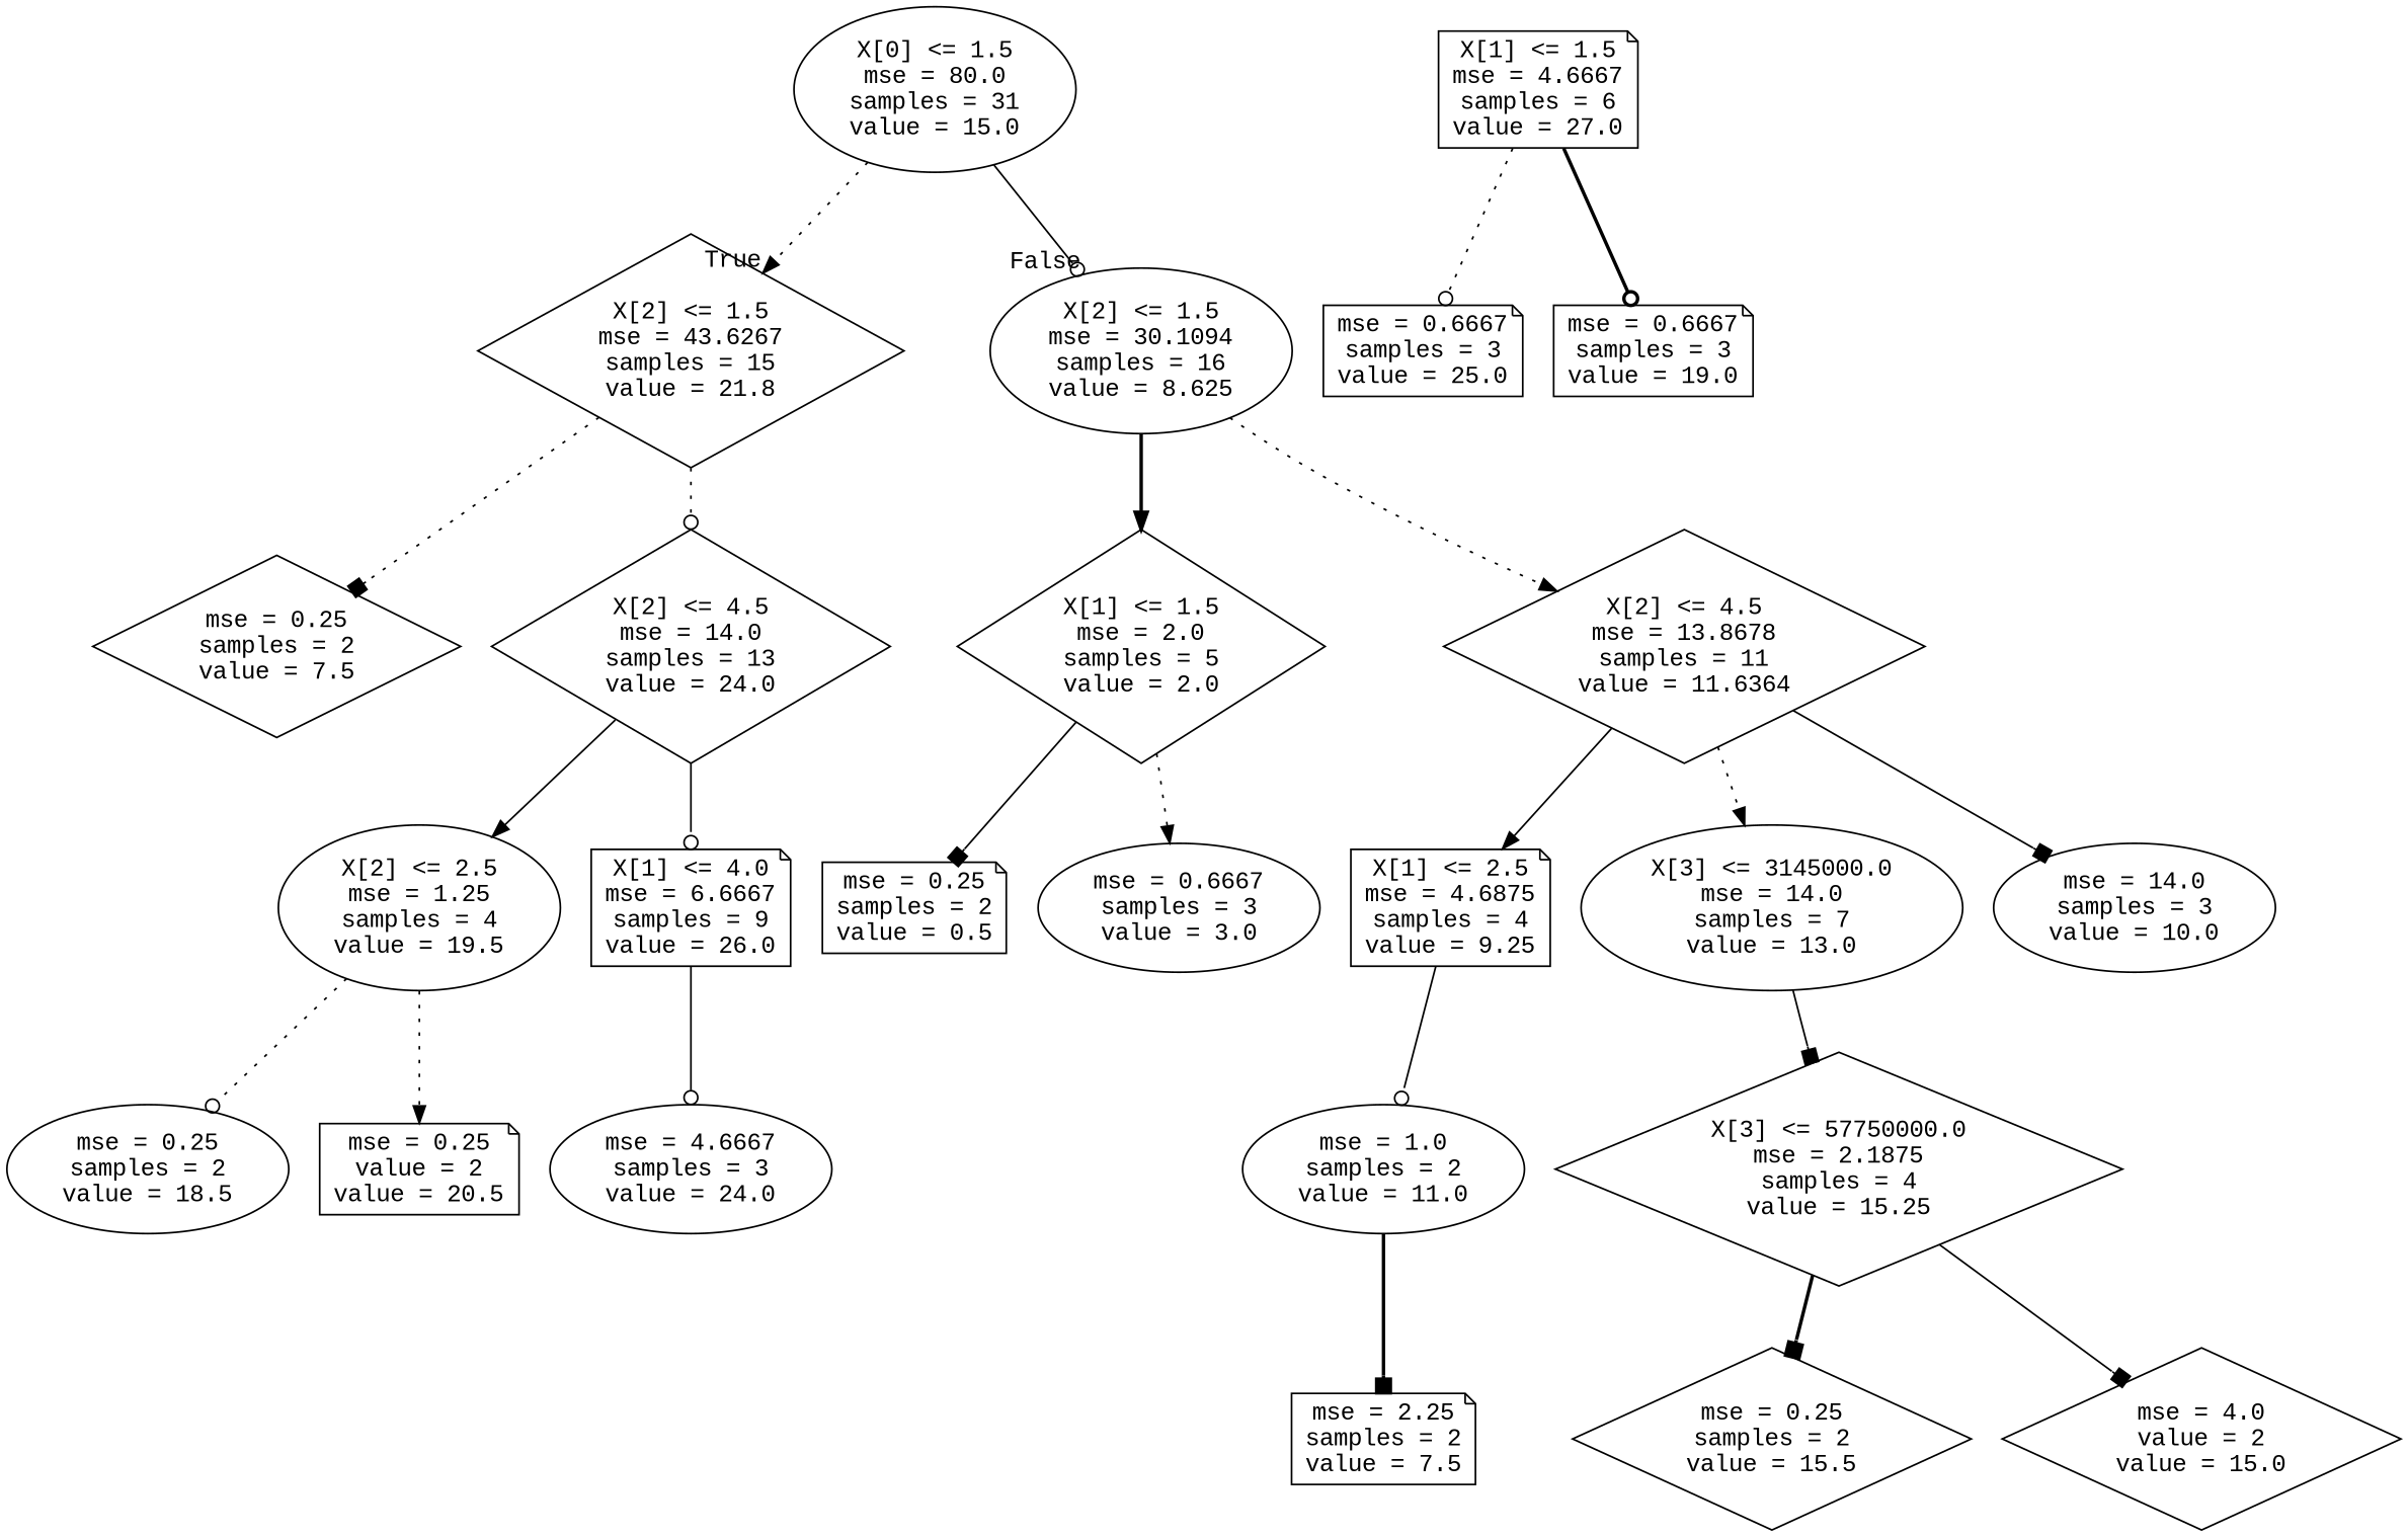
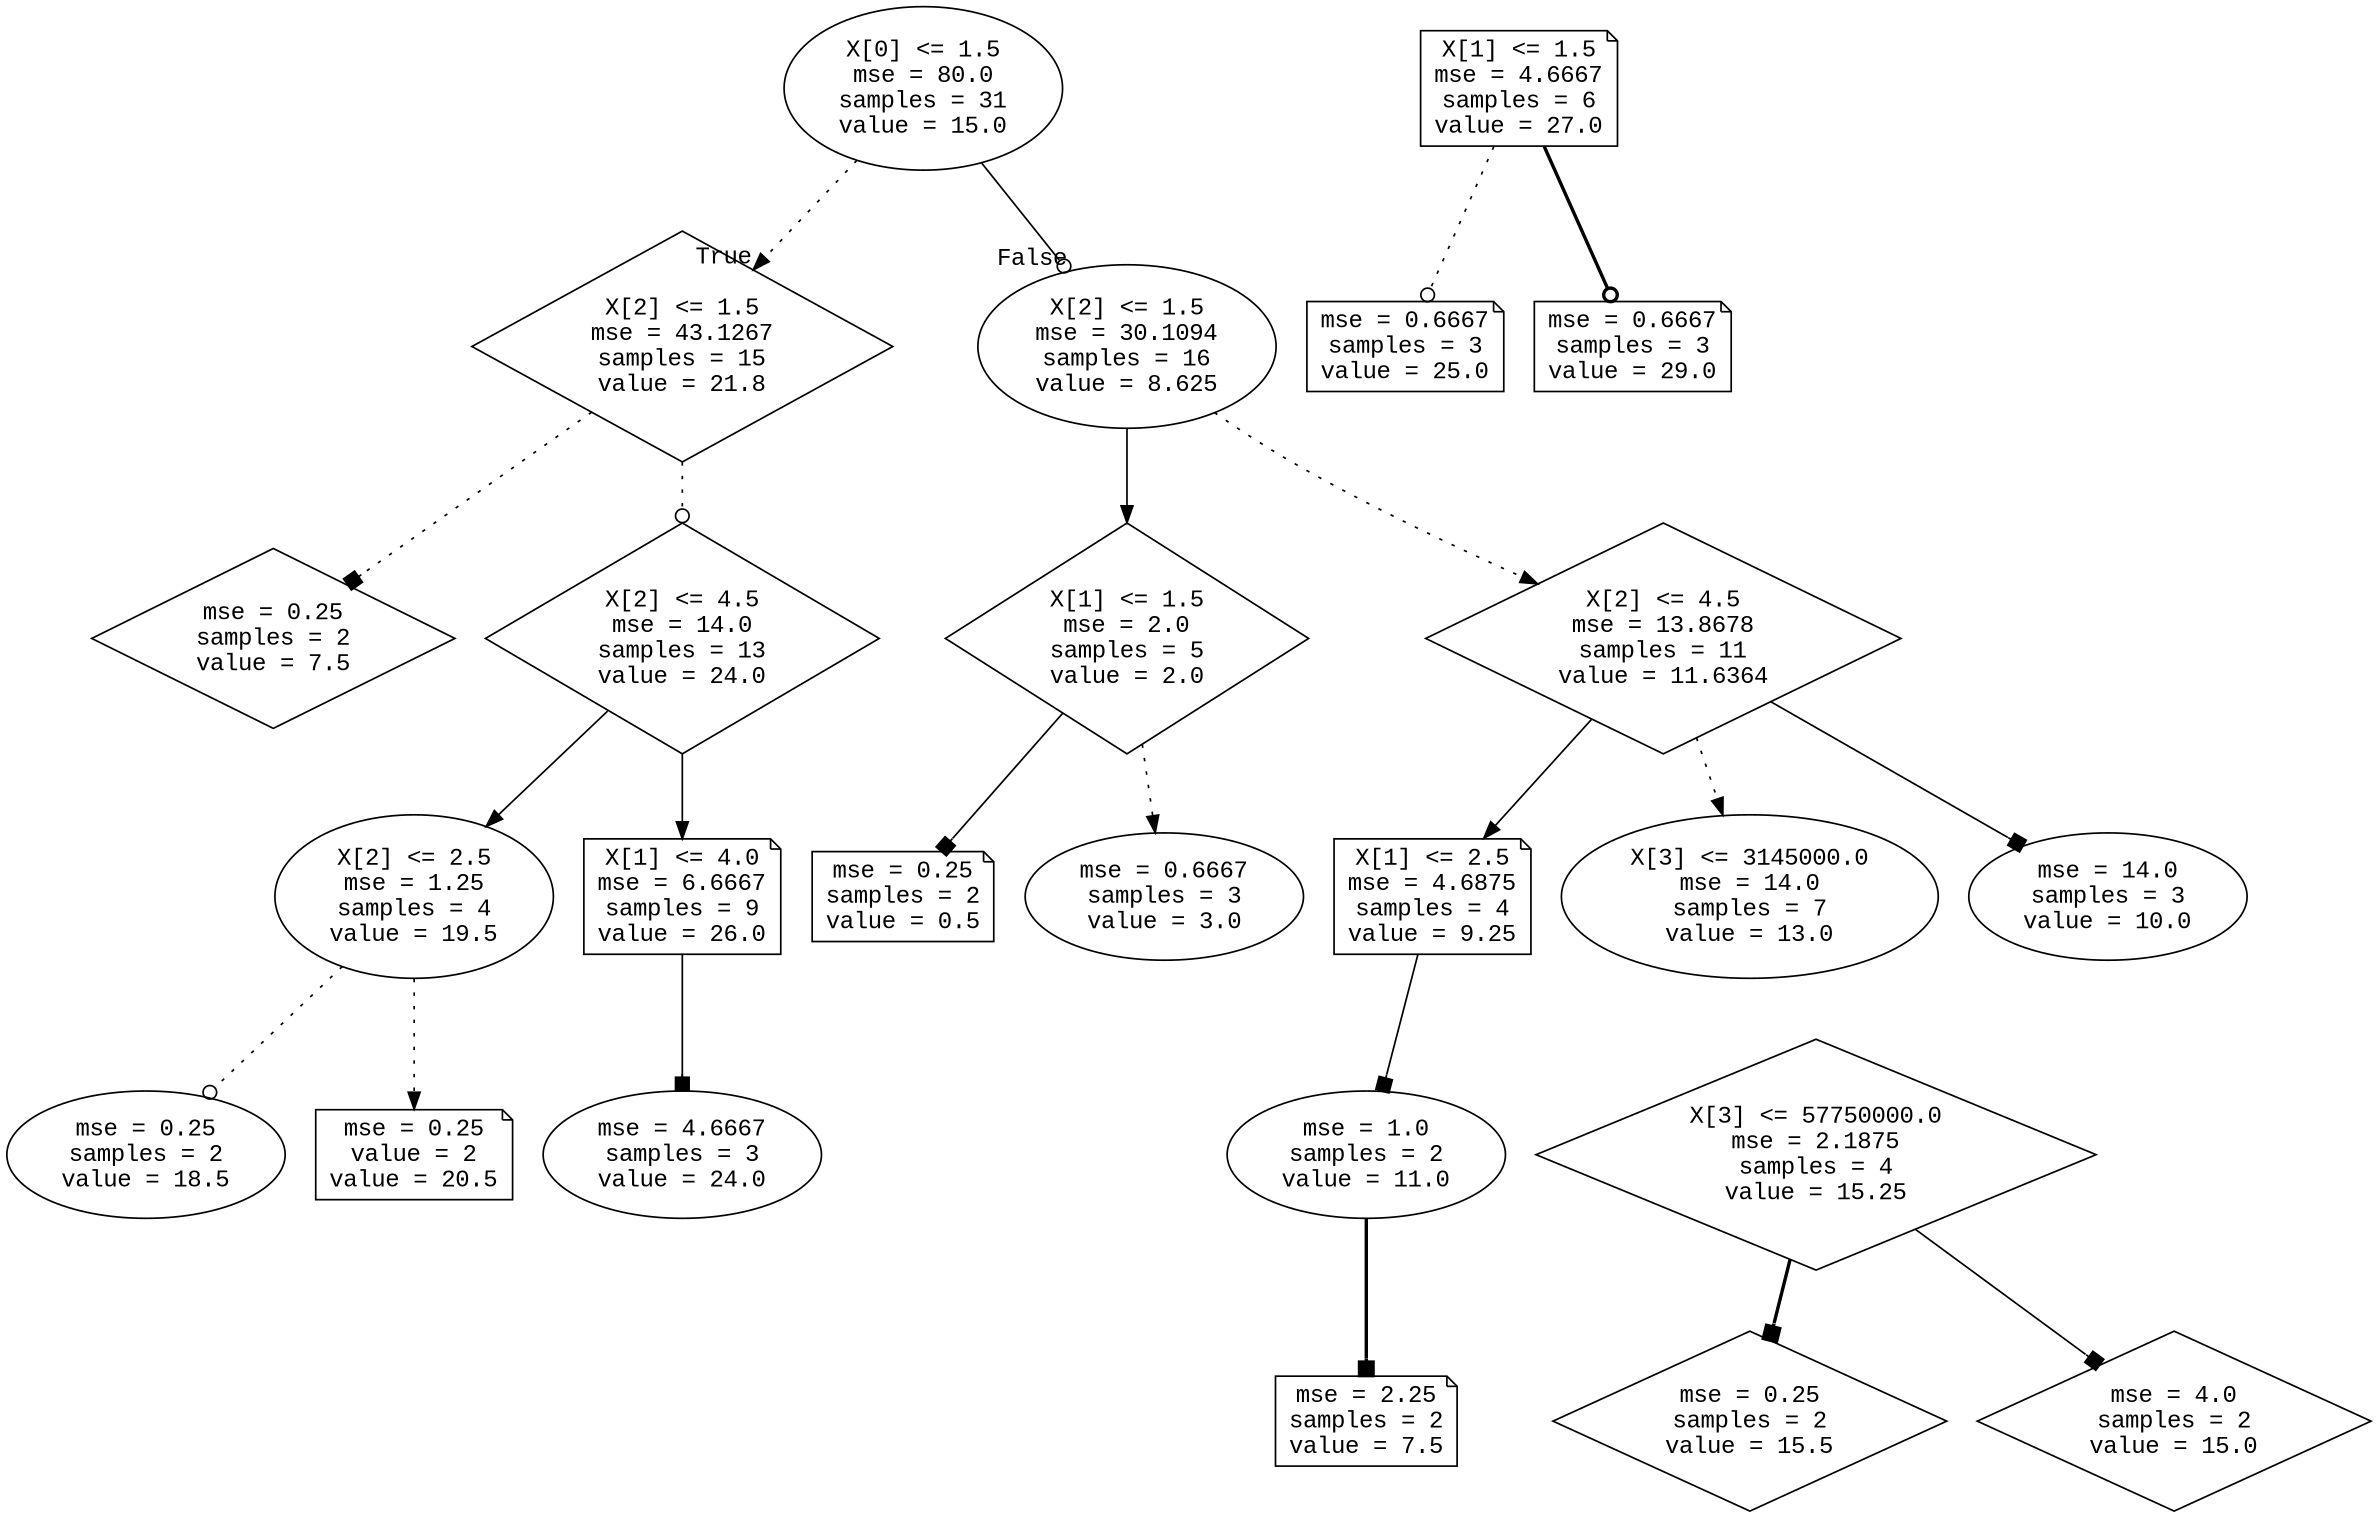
  digraph {
    fontname="Liberation Mono"
    node [fontname="Liberation Mono" shape=ellipse]
    edge [arrowhead=normal fontname="Liberation Mono" style=solid]
    n1 [label="X[0] <= 1.5\nmse = 80.0\nsamples = 31\nvalue = 15.0"]
-   n2 [label="X[2] <= 1.5\nmse = 43.6267\nsamples = 15\nvalue = 21.8" shape=diamond]
+   n2 [label="X[2] <= 1.5\nmse = 43.1267\nsamples = 15\nvalue = 21.8" shape=diamond]
    n3 [label="X[2] <= 1.5\nmse = 30.1094\nsamples = 16\nvalue = 8.625"]
    n4 [label="mse = 0.25\nsamples = 2\nvalue = 7.5" shape=diamond]
    n5 [label="X[2] <= 4.5\nmse = 14.0\nsamples = 13\nvalue = 24.0" shape=diamond]
    n6 [label="X[1] <= 1.5\nmse = 2.0\nsamples = 5\nvalue = 2.0" shape=diamond]
    n7 [label="X[2] <= 4.5\nmse = 13.8678\nsamples = 11\nvalue = 11.6364" shape=diamond]
    n8 [label="X[2] <= 2.5\nmse = 1.25\nsamples = 4\nvalue = 19.5"]
    n9 [label="X[1] <= 4.0\nmse = 6.6667\nsamples = 9\nvalue = 26.0" shape=note]
    n10 [label="mse = 0.25\nsamples = 2\nvalue = 18.5"]
    n11 [label="mse = 0.25\nvalue = 2\nvalue = 20.5" shape=note]
    n12 [label="mse = 4.6667\nsamples = 3\nvalue = 24.0"]
    n13 [label="X[1] <= 1.5\nmse = 4.6667\nsamples = 6\nvalue = 27.0" shape=note]
    n14 [label="mse = 0.6667\nsamples = 3\nvalue = 25.0" shape=note]
-   n15 [label="mse = 0.6667\nsamples = 3\nvalue = 19.0" shape=note]
+   n15 [label="mse = 0.6667\nsamples = 3\nvalue = 29.0" shape=note]
    n16 [label="mse = 0.25\nsamples = 2\nvalue = 0.5" shape=note]
    n17 [label="mse = 0.6667\nsamples = 3\nvalue = 3.0"]
    n18 [label="X[1] <= 2.5\nmse = 4.6875\nsamples = 4\nvalue = 9.25" shape=note]
    n19 [label="X[3] <= 3145000.0\nmse = 14.0\nsamples = 7\nvalue = 13.0"]
    n20 [label="mse = 14.0\nsamples = 3\nvalue = 10.0"]
    n21 [label="mse = 1.0\nsamples = 2\nvalue = 11.0"]
    n22 [label="X[3] <= 57750000.0\nmse = 2.1875\nsamples = 4\nvalue = 15.25" shape=diamond]
    n23 [label="mse = 2.25\nsamples = 2\nvalue = 7.5" shape=note]
    n24 [label="mse = 0.25\nsamples = 2\nvalue = 15.5" shape=diamond]
-   n25 [label="mse = 4.0\nvalue = 2\nvalue = 15.0" shape=diamond]
+   n25 [label="mse = 4.0\nsamples = 2\nvalue = 15.0" shape=diamond]
    n1 -> n2 [headlabel=True labelangle=45 labeldistance=2.5 style=dotted]
    n1 -> n3 [arrowhead=odot headlabel=False labelangle=-45 labeldistance=2.5]
    n2 -> n4 [arrowhead=box style=dotted]
    n2 -> n5 [arrowhead=odot style=dotted]
-   n3 -> n6 [style=bold]
+   n3 -> n6
    n3 -> n7 [style=dotted]
    n5 -> n8
-   n5 -> n9 [arrowhead=odot]
+   n5 -> n9
    n6 -> n16 [arrowhead=box]
    n6 -> n17 [style=dotted]
    n7 -> n18
    n7 -> n19 [style=dotted]
    n7 -> n20 [arrowhead=box]
    n8 -> n10 [arrowhead=odot style=dotted]
    n8 -> n11 [style=dotted]
-   n9 -> n12 [arrowhead=odot]
+   n9 -> n12 [arrowhead=box]
    n13 -> n14 [arrowhead=odot style=dotted]
    n13 -> n15 [arrowhead=odot style=bold]
-   n18 -> n21 [arrowhead=odot]
-   n19 -> n22 [arrowhead=box]
+   n18 -> n21 [arrowhead=box]
    n21 -> n23 [arrowhead=box style=bold]
    n22 -> n24 [arrowhead=box style=bold]
    n22 -> n25 [arrowhead=box]
  }
